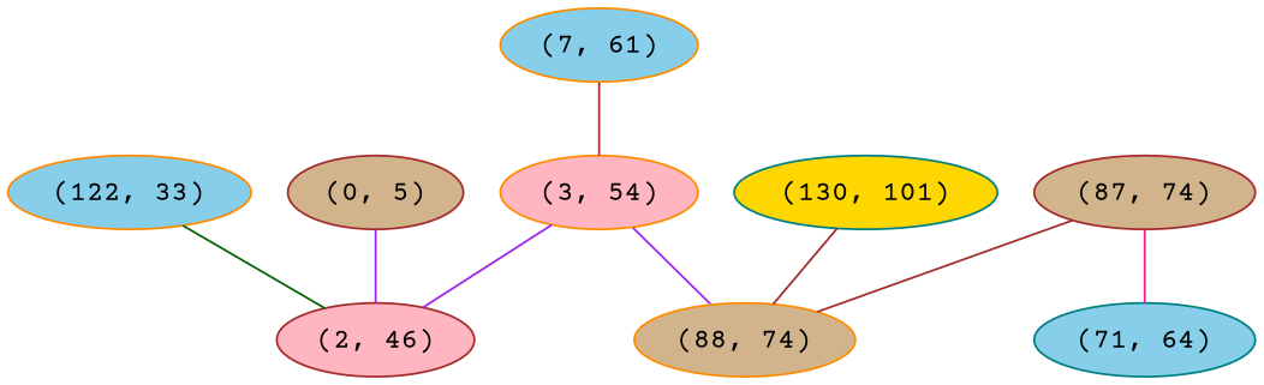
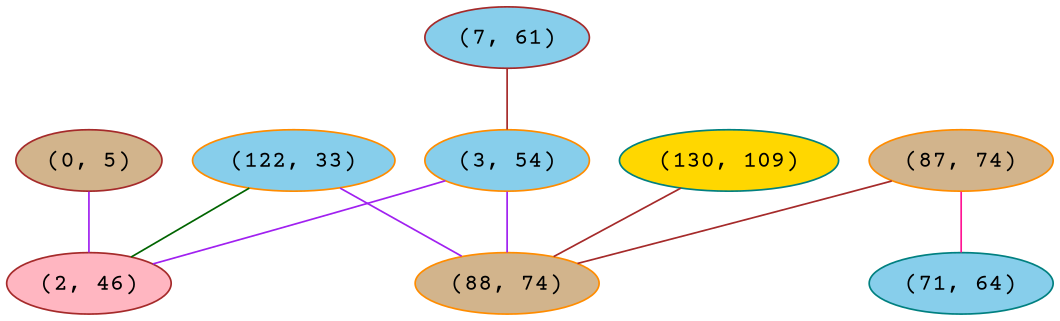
  graph {
    fontname="Courier Prime"
    node [color=darkorange fillcolor=skyblue fontname="Courier Prime" style=filled]
    edge [color=purple fontname="Courier Prime" weight=1]
-   "(7, 61)"
-   "(3, 54)" [fillcolor=lightpink]
+   "(7, 61)" [color=brown]
+   "(3, 54)"
    "(2, 46)" [color=brown fillcolor=lightpink]
    "(88, 74)" [fillcolor=tan]
-   "(87, 74)" [color=brown fillcolor=tan]
+   "(87, 74)" [fillcolor=tan]
    "(71, 64)" [color=teal]
    "(122, 33)"
    n8 [color=brown fillcolor=tan label="(0, 5)"]
-   "(130, 101)" [color=teal fillcolor=gold]
+   "(130, 101)" [color=teal fillcolor=gold label="(130, 109)"]
    "(7, 61)" -- "(3, 54)" [color=brown]
    "(3, 54)" -- "(2, 46)"
    "(3, 54)" -- "(88, 74)" [weight=2]
    "(87, 74)" -- "(88, 74)" [color=brown]
    "(87, 74)" -- "(71, 64)" [color=deeppink]
    "(122, 33)" -- "(2, 46)" [color=darkgreen]
+   "(122, 33)" -- "(88, 74)"
    n8 -- "(2, 46)" [weight=4]
    "(130, 101)" -- "(88, 74)" [color=brown]
  }
